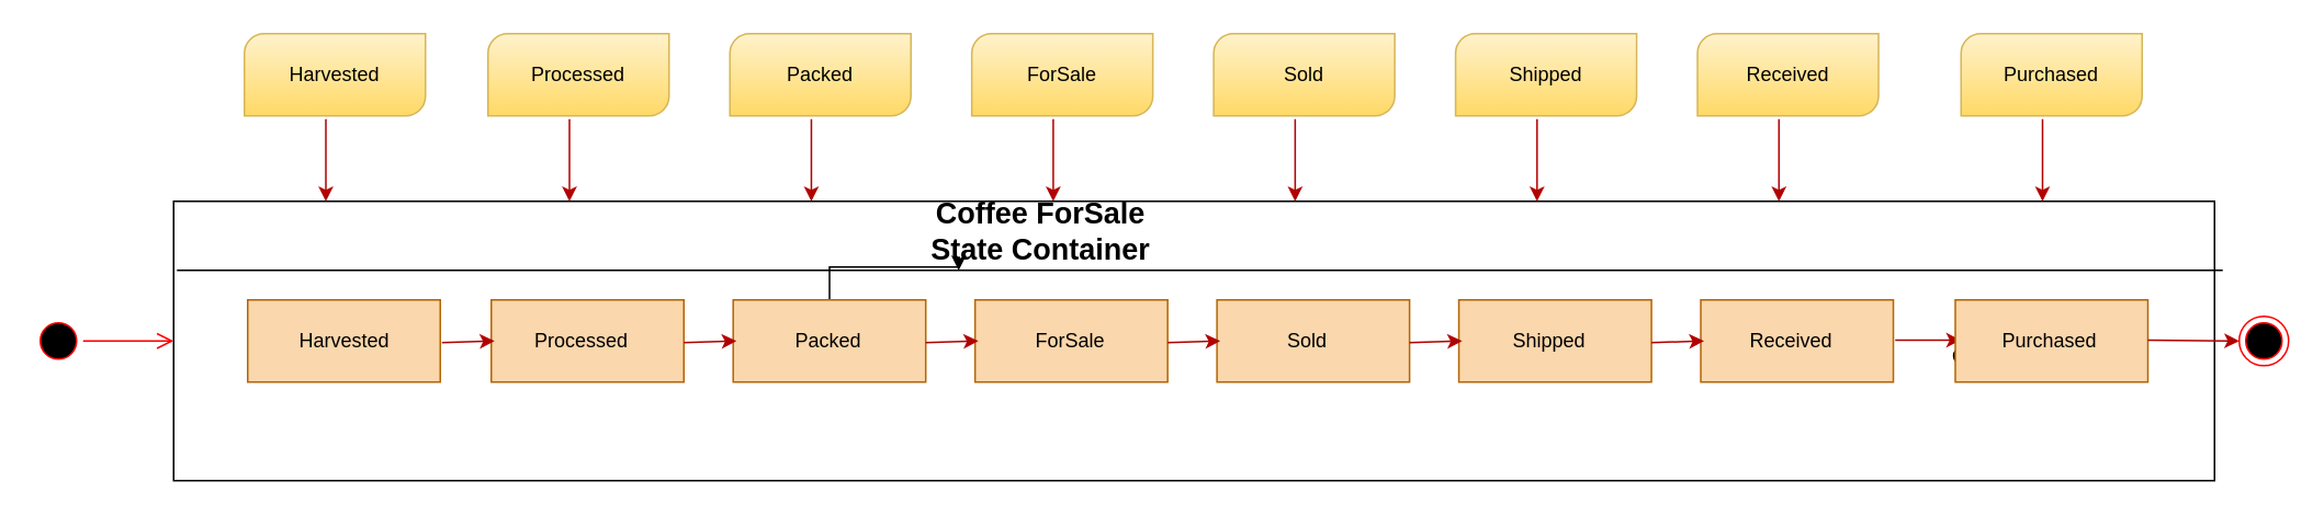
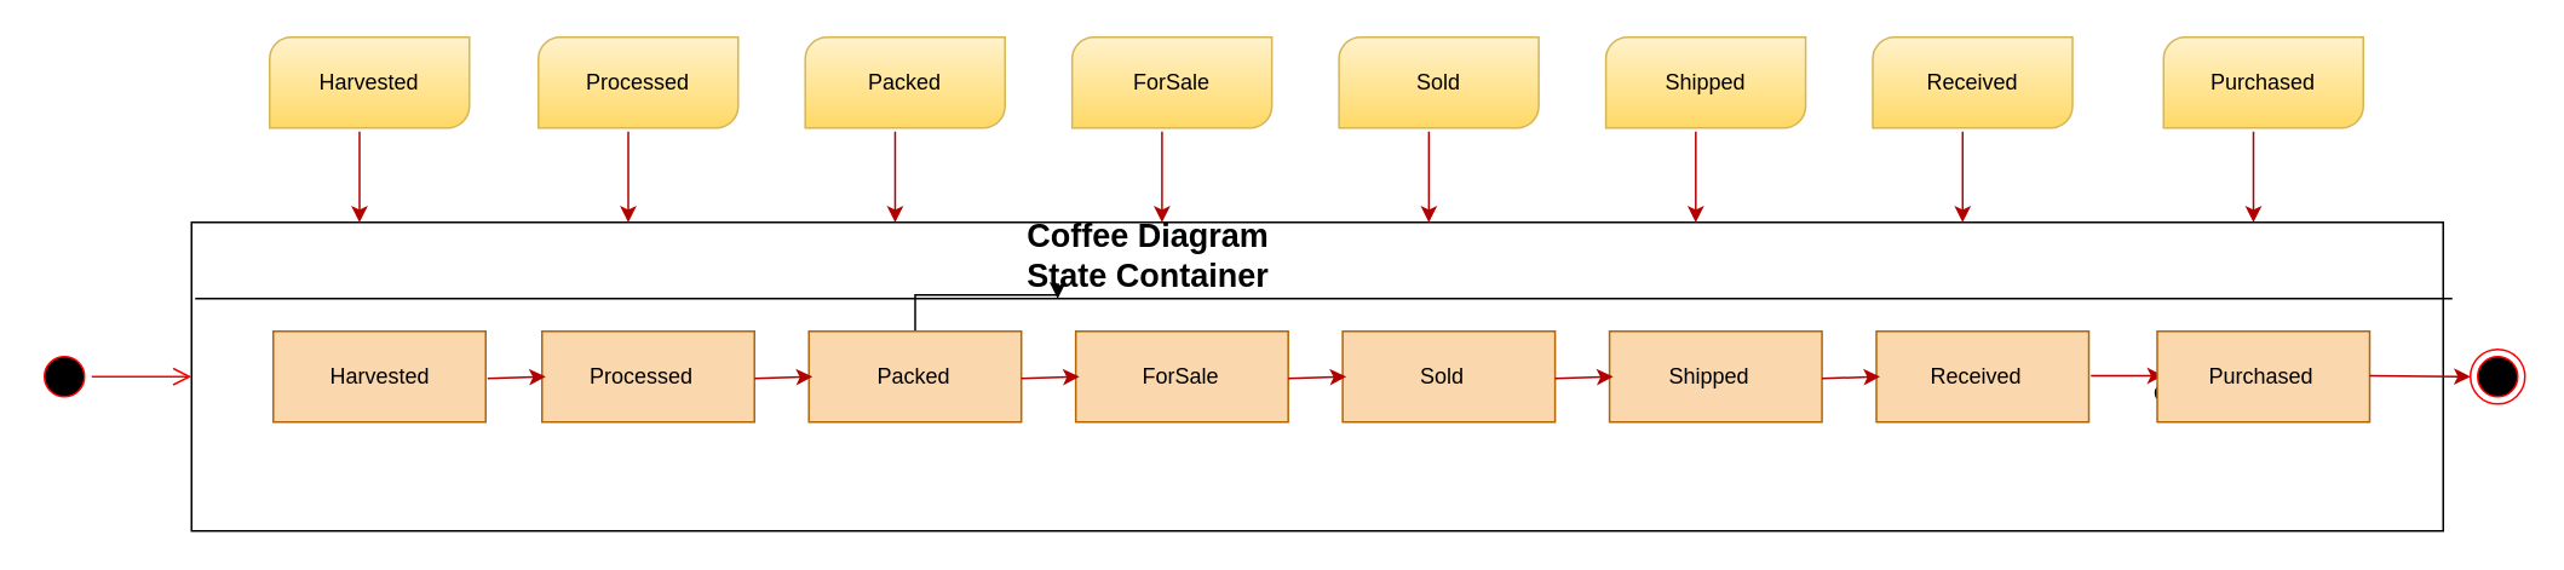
  <mxCell id="0" />
  <mxCell id="1" parent="0" />
  <mxCell id="2" value="" style="verticalLabelPosition=bottom;verticalAlign=top;html=1;shape=mxgraph.basic.rect;fillColor2=none;strokeWidth=1;size=20;indent=5;fillColor=none;" parent="1" vertex="1"><mxGeometry x="105" y="122" width="1240" height="170" as="geometry" /></mxCell>
  <mxCell id="3" value="" style="verticalLabelPosition=bottom;verticalAlign=top;html=1;shape=mxgraph.basic.rect;fillColor2=none;strokeWidth=1;size=20;indent=5;fillColor=#fad7ac;strokeColor=#b46504;" parent="1" vertex="1"><mxGeometry x="150" y="182" width="117" height="50" as="geometry" /></mxCell>
  <mxCell id="4" value="" style="verticalLabelPosition=bottom;verticalAlign=top;html=1;shape=mxgraph.basic.diag_round_rect;dx=6;gradientColor=#ffd966;fillColor=#fff2cc;strokeColor=#d6b656;" parent="1" vertex="1"><mxGeometry x="148" y="20" width="110" height="50" as="geometry" /></mxCell>
  <mxCell id="5" value="" style="endArrow=classic;html=1;fillColor=#e51400;strokeColor=#B20000;" parent="1" edge="1"><mxGeometry width="50" height="50" relative="1" as="geometry"><mxPoint x="197.5" y="72" as="sourcePoint" /><mxPoint x="197.5" y="122" as="targetPoint" /></mxGeometry></mxCell>
  <mxCell id="6" value="" style="verticalLabelPosition=bottom;verticalAlign=top;html=1;shape=mxgraph.basic.rect;fillColor2=none;strokeWidth=1;size=20;indent=5;fillColor=#fad7ac;strokeColor=#b46504;" parent="1" vertex="1"><mxGeometry x="298" y="182" width="117" height="50" as="geometry" /></mxCell>
  <mxCell id="7" value="" style="verticalLabelPosition=bottom;verticalAlign=top;html=1;shape=mxgraph.basic.diag_round_rect;dx=6;gradientColor=#ffd966;fillColor=#fff2cc;strokeColor=#d6b656;" parent="1" vertex="1"><mxGeometry x="296" y="20" width="110" height="50" as="geometry" /></mxCell>
  <mxCell id="8" value="" style="endArrow=classic;html=1;fillColor=#e51400;strokeColor=#B20000;" parent="1" edge="1"><mxGeometry width="50" height="50" relative="1" as="geometry"><mxPoint x="345.5" y="72" as="sourcePoint" /><mxPoint x="345.5" y="122" as="targetPoint" /></mxGeometry></mxCell>
  <mxCell id="9" value="" style="endArrow=classic;html=1;exitX=1.043;exitY=0.52;exitDx=0;exitDy=0;exitPerimeter=0;fillColor=#e51400;strokeColor=#B20000;" parent="1" edge="1"><mxGeometry width="50" height="50" relative="1" as="geometry"><mxPoint x="268.031" y="208" as="sourcePoint" /><mxPoint x="300" y="207" as="targetPoint" /></mxGeometry></mxCell>
  <mxCell id="10" value="Harvested" style="text;html=1;strokeColor=none;fillColor=none;align=center;verticalAlign=middle;whiteSpace=wrap;rounded=0;" parent="1" vertex="1"><mxGeometry x="188.5" y="197" width="40" height="20" as="geometry" /></mxCell>
  <mxCell id="11" value="Processed" style="text;html=1;strokeColor=none;fillColor=none;align=center;verticalAlign=middle;whiteSpace=wrap;rounded=0;" parent="1" vertex="1"><mxGeometry x="333" y="197" width="40" height="20" as="geometry" /></mxCell>
  <mxCell id="12" value="Harvested" style="text;html=1;strokeColor=none;fillColor=none;align=center;verticalAlign=middle;whiteSpace=wrap;rounded=0;" parent="1" vertex="1"><mxGeometry x="183" y="35" width="40" height="20" as="geometry" /></mxCell>
  <mxCell id="13" value="Processed" style="text;html=1;strokeColor=none;fillColor=none;align=center;verticalAlign=middle;whiteSpace=wrap;rounded=0;" parent="1" vertex="1"><mxGeometry x="331" y="35" width="40" height="20" as="geometry" /></mxCell>
  <mxCell id="14" value="" style="edgeStyle=orthogonalEdgeStyle;rounded=0;orthogonalLoop=1;jettySize=auto;html=1;" edge="1" parent="1" source="15" target="45"><mxGeometry relative="1" as="geometry" /></mxCell>
  <mxCell id="15" value="" style="verticalLabelPosition=bottom;verticalAlign=top;html=1;shape=mxgraph.basic.rect;fillColor2=none;strokeWidth=1;size=20;indent=5;fillColor=#fad7ac;strokeColor=#b46504;" parent="1" vertex="1"><mxGeometry x="444.97" y="182" width="117" height="50" as="geometry" /></mxCell>
  <mxCell id="16" value="" style="verticalLabelPosition=bottom;verticalAlign=top;html=1;shape=mxgraph.basic.diag_round_rect;dx=6;gradientColor=#ffd966;fillColor=#fff2cc;strokeColor=#d6b656;" parent="1" vertex="1"><mxGeometry x="442.97" y="20" width="110" height="50" as="geometry" /></mxCell>
  <mxCell id="17" value="" style="endArrow=classic;html=1;fillColor=#e51400;strokeColor=#B20000;" parent="1" edge="1"><mxGeometry width="50" height="50" relative="1" as="geometry"><mxPoint x="492.47" y="72" as="sourcePoint" /><mxPoint x="492.47" y="122" as="targetPoint" /></mxGeometry></mxCell>
  <mxCell id="18" value="" style="endArrow=classic;html=1;exitX=1.043;exitY=0.52;exitDx=0;exitDy=0;exitPerimeter=0;fillColor=#e51400;strokeColor=#B20000;" parent="1" edge="1"><mxGeometry width="50" height="50" relative="1" as="geometry"><mxPoint x="415.001" y="208" as="sourcePoint" /><mxPoint x="446.97" y="207" as="targetPoint" /></mxGeometry></mxCell>
  <mxCell id="19" value="Packed" style="text;html=1;strokeColor=none;fillColor=none;align=center;verticalAlign=middle;whiteSpace=wrap;rounded=0;" parent="1" vertex="1"><mxGeometry x="483.47" y="197" width="40" height="20" as="geometry" /></mxCell>
  <mxCell id="20" value="Packed" style="text;html=1;strokeColor=none;fillColor=none;align=center;verticalAlign=middle;whiteSpace=wrap;rounded=0;" parent="1" vertex="1"><mxGeometry x="477.97" y="35" width="40" height="20" as="geometry" /></mxCell>
  <mxCell id="21" value="" style="verticalLabelPosition=bottom;verticalAlign=top;html=1;shape=mxgraph.basic.rect;fillColor2=none;strokeWidth=1;size=20;indent=5;fillColor=#fad7ac;strokeColor=#b46504;" parent="1" vertex="1"><mxGeometry x="591.94" y="182" width="117" height="50" as="geometry" /></mxCell>
  <mxCell id="22" value="" style="verticalLabelPosition=bottom;verticalAlign=top;html=1;shape=mxgraph.basic.diag_round_rect;dx=6;gradientColor=#ffd966;fillColor=#fff2cc;strokeColor=#d6b656;" parent="1" vertex="1"><mxGeometry x="589.94" y="20" width="110" height="50" as="geometry" /></mxCell>
  <mxCell id="23" value="" style="endArrow=classic;html=1;fillColor=#e51400;strokeColor=#B20000;" parent="1" edge="1"><mxGeometry width="50" height="50" relative="1" as="geometry"><mxPoint x="639.44" y="72" as="sourcePoint" /><mxPoint x="639.44" y="122" as="targetPoint" /></mxGeometry></mxCell>
  <mxCell id="24" value="" style="endArrow=classic;html=1;exitX=1.043;exitY=0.52;exitDx=0;exitDy=0;exitPerimeter=0;fillColor=#e51400;strokeColor=#B20000;" parent="1" edge="1"><mxGeometry width="50" height="50" relative="1" as="geometry"><mxPoint x="561.971" y="208" as="sourcePoint" /><mxPoint x="593.94" y="207" as="targetPoint" /></mxGeometry></mxCell>
  <mxCell id="25" value="ForSale" style="text;html=1;strokeColor=none;fillColor=none;align=center;verticalAlign=middle;whiteSpace=wrap;rounded=0;" parent="1" vertex="1"><mxGeometry x="630.44" y="197" width="40" height="20" as="geometry" /></mxCell>
  <mxCell id="26" value="ForSale" style="text;html=1;strokeColor=none;fillColor=none;align=center;verticalAlign=middle;whiteSpace=wrap;rounded=0;" parent="1" vertex="1"><mxGeometry x="624.94" y="35" width="40" height="20" as="geometry" /></mxCell>
  <mxCell id="27" value="" style="verticalLabelPosition=bottom;verticalAlign=top;html=1;shape=mxgraph.basic.rect;fillColor2=none;strokeWidth=1;size=20;indent=5;fillColor=#fad7ac;strokeColor=#b46504;" parent="1" vertex="1"><mxGeometry x="738.91" y="182" width="117" height="50" as="geometry" /></mxCell>
  <mxCell id="28" value="" style="verticalLabelPosition=bottom;verticalAlign=top;html=1;shape=mxgraph.basic.diag_round_rect;dx=6;gradientColor=#ffd966;fillColor=#fff2cc;strokeColor=#d6b656;" parent="1" vertex="1"><mxGeometry x="736.91" y="20" width="110" height="50" as="geometry" /></mxCell>
  <mxCell id="29" value="" style="endArrow=classic;html=1;fillColor=#e51400;strokeColor=#B20000;" parent="1" edge="1"><mxGeometry width="50" height="50" relative="1" as="geometry"><mxPoint x="786.41" y="72" as="sourcePoint" /><mxPoint x="786.41" y="122" as="targetPoint" /></mxGeometry></mxCell>
  <mxCell id="30" value="" style="endArrow=classic;html=1;exitX=1.043;exitY=0.52;exitDx=0;exitDy=0;exitPerimeter=0;fillColor=#e51400;strokeColor=#B20000;" parent="1" edge="1"><mxGeometry width="50" height="50" relative="1" as="geometry"><mxPoint x="708.941" y="208" as="sourcePoint" /><mxPoint x="740.91" y="207" as="targetPoint" /></mxGeometry></mxCell>
  <mxCell id="31" value="Sold" style="text;html=1;strokeColor=none;fillColor=none;align=center;verticalAlign=middle;whiteSpace=wrap;rounded=0;" parent="1" vertex="1"><mxGeometry x="773.91" y="197" width="40" height="20" as="geometry" /></mxCell>
  <mxCell id="32" value="Sold" style="text;html=1;strokeColor=none;fillColor=none;align=center;verticalAlign=middle;whiteSpace=wrap;rounded=0;" parent="1" vertex="1"><mxGeometry x="771.91" y="35" width="40" height="20" as="geometry" /></mxCell>
  <mxCell id="33" value="" style="verticalLabelPosition=bottom;verticalAlign=top;html=1;shape=mxgraph.basic.rect;fillColor2=none;strokeWidth=1;size=20;indent=5;fillColor=#fad7ac;strokeColor=#b46504;" parent="1" vertex="1"><mxGeometry x="885.88" y="182" width="117" height="50" as="geometry" /></mxCell>
  <mxCell id="34" value="" style="verticalLabelPosition=bottom;verticalAlign=top;html=1;shape=mxgraph.basic.diag_round_rect;dx=6;gradientColor=#ffd966;fillColor=#fff2cc;strokeColor=#d6b656;" parent="1" vertex="1"><mxGeometry x="883.88" y="20" width="110" height="50" as="geometry" /></mxCell>
  <mxCell id="35" value="" style="endArrow=classic;html=1;fillColor=#e51400;strokeColor=#B20000;" parent="1" edge="1"><mxGeometry width="50" height="50" relative="1" as="geometry"><mxPoint x="933.38" y="72" as="sourcePoint" /><mxPoint x="933.38" y="122" as="targetPoint" /></mxGeometry></mxCell>
  <mxCell id="36" value="" style="endArrow=classic;html=1;exitX=1.043;exitY=0.52;exitDx=0;exitDy=0;exitPerimeter=0;fillColor=#e51400;strokeColor=#B20000;" parent="1" edge="1"><mxGeometry width="50" height="50" relative="1" as="geometry"><mxPoint x="855.911" y="208" as="sourcePoint" /><mxPoint x="887.88" y="207" as="targetPoint" /></mxGeometry></mxCell>
  <mxCell id="37" value="Shipped" style="text;html=1;strokeColor=none;fillColor=none;align=center;verticalAlign=middle;whiteSpace=wrap;rounded=0;" parent="1" vertex="1"><mxGeometry x="920.88" y="197" width="40" height="20" as="geometry" /></mxCell>
  <mxCell id="38" value="Shipped" style="text;html=1;strokeColor=none;fillColor=none;align=center;verticalAlign=middle;whiteSpace=wrap;rounded=0;" parent="1" vertex="1"><mxGeometry x="918.88" y="35" width="40" height="20" as="geometry" /></mxCell>
  <mxCell id="39" value="" style="verticalLabelPosition=bottom;verticalAlign=top;html=1;shape=mxgraph.basic.rect;fillColor2=none;strokeWidth=1;size=20;indent=5;fillColor=#fad7ac;strokeColor=#b46504;" parent="1" vertex="1"><mxGeometry x="1032.85" y="182" width="117" height="50" as="geometry" /></mxCell>
  <mxCell id="40" value="" style="verticalLabelPosition=bottom;verticalAlign=top;html=1;shape=mxgraph.basic.diag_round_rect;dx=6;gradientColor=#ffd966;fillColor=#fff2cc;strokeColor=#d6b656;" parent="1" vertex="1"><mxGeometry x="1030.85" y="20" width="110" height="50" as="geometry" /></mxCell>
  <mxCell id="41" value="" style="endArrow=classic;html=1;fillColor=#e51400;strokeColor=#B20000;" parent="1" edge="1"><mxGeometry width="50" height="50" relative="1" as="geometry"><mxPoint x="1080.35" y="72" as="sourcePoint" /><mxPoint x="1080.35" y="122" as="targetPoint" /></mxGeometry></mxCell>
  <mxCell id="42" value="" style="endArrow=classic;html=1;exitX=1.043;exitY=0.52;exitDx=0;exitDy=0;exitPerimeter=0;fillColor=#e51400;strokeColor=#B20000;" parent="1" edge="1"><mxGeometry width="50" height="50" relative="1" as="geometry"><mxPoint x="1002.881" y="208" as="sourcePoint" /><mxPoint x="1034.85" y="207" as="targetPoint" /></mxGeometry></mxCell>
  <mxCell id="43" value="Received" style="text;html=1;strokeColor=none;fillColor=none;align=center;verticalAlign=middle;whiteSpace=wrap;rounded=0;" parent="1" vertex="1"><mxGeometry x="1067.85" y="197" width="40" height="20" as="geometry" /></mxCell>
  <mxCell id="44" value="Received" style="text;html=1;strokeColor=none;fillColor=none;align=center;verticalAlign=middle;whiteSpace=wrap;rounded=0;" parent="1" vertex="1"><mxGeometry x="1065.85" y="35" width="40" height="20" as="geometry" /></mxCell>
  <mxCell id="45" value="" style="line;strokeWidth=1;rotatable=0;dashed=0;labelPosition=right;align=left;verticalAlign=middle;spacingTop=0;spacingLeft=6;points=[];portConstraint=eastwest;fillColor=none;" parent="1" vertex="1"><mxGeometry x="107" y="159" width="1243" height="10" as="geometry" /></mxCell>
- <mxCell id="46" value="Coffee ForSale State Container" style="text;html=1;strokeColor=none;fillColor=none;align=center;verticalAlign=middle;whiteSpace=wrap;rounded=0;fontStyle=1;fontSize=18;" parent="1" vertex="1"><mxGeometry x="561.97" y="131" width="140" height="20" as="geometry" /></mxCell>
+ <mxCell id="46" value="Coffee Diagram State Container" style="text;html=1;strokeColor=none;fillColor=none;align=center;verticalAlign=middle;whiteSpace=wrap;rounded=0;fontStyle=1;fontSize=18;" parent="1" vertex="1"><mxGeometry x="561.97" y="131" width="140" height="20" as="geometry" /></mxCell>
  <mxCell id="47" value="" style="ellipse;whiteSpace=wrap;html=1;aspect=fixed;fontSize=18;fillColor=#00000;" parent="1" vertex="1"><mxGeometry x="1186.5" y="211" width="10" height="10" as="geometry" /></mxCell>
  <mxCell id="48" value="" style="endArrow=classic;html=1;fontSize=18;fillColor=#e51400;strokeColor=#B20000;" parent="1" edge="1"><mxGeometry width="50" height="50" relative="1" as="geometry"><mxPoint x="1151" y="206.5" as="sourcePoint" /><mxPoint x="1191" y="206.5" as="targetPoint" /></mxGeometry></mxCell>
  <mxCell id="49" value="" style="verticalLabelPosition=bottom;verticalAlign=top;html=1;shape=mxgraph.basic.rect;fillColor2=none;strokeWidth=1;size=20;indent=5;fillColor=#fad7ac;strokeColor=#b46504;" parent="1" vertex="1"><mxGeometry x="1187.5" y="182" width="117" height="50" as="geometry" /></mxCell>
  <mxCell id="50" value="" style="verticalLabelPosition=bottom;verticalAlign=top;html=1;shape=mxgraph.basic.diag_round_rect;dx=6;gradientColor=#ffd966;fillColor=#fff2cc;strokeColor=#d6b656;" parent="1" vertex="1"><mxGeometry x="1191" y="20" width="110" height="50" as="geometry" /></mxCell>
  <mxCell id="51" value="" style="endArrow=classic;html=1;fillColor=#e51400;strokeColor=#B20000;" parent="1" edge="1"><mxGeometry width="50" height="50" relative="1" as="geometry"><mxPoint x="1240.5" y="72" as="sourcePoint" /><mxPoint x="1240.5" y="122" as="targetPoint" /></mxGeometry></mxCell>
  <mxCell id="52" value="Purchased" style="text;html=1;strokeColor=none;fillColor=none;align=center;verticalAlign=middle;whiteSpace=wrap;rounded=0;" parent="1" vertex="1"><mxGeometry x="1223.5" y="197" width="42" height="20" as="geometry" /></mxCell>
  <mxCell id="53" value="Purchased" style="text;html=1;strokeColor=none;fillColor=none;align=center;verticalAlign=middle;whiteSpace=wrap;rounded=0;" parent="1" vertex="1"><mxGeometry x="1226" y="35" width="40" height="20" as="geometry" /></mxCell>
  <mxCell id="54" value="" style="endArrow=classic;html=1;fontSize=18;entryX=0;entryY=0.5;entryDx=0;entryDy=0;fillColor=#e51400;strokeColor=#B20000;" parent="1" edge="1" target="57"><mxGeometry width="50" height="50" relative="1" as="geometry"><mxPoint x="1304.5" y="206.5" as="sourcePoint" /><mxPoint x="1324.35" y="206.5" as="targetPoint" /></mxGeometry></mxCell>
  <mxCell id="55" value="" style="ellipse;html=1;shape=startState;fillColor=#000000;strokeColor=#ff0000;" vertex="1" parent="1"><mxGeometry x="20" y="192" width="30" height="30" as="geometry" /></mxCell>
  <mxCell id="56" value="" style="edgeStyle=orthogonalEdgeStyle;html=1;verticalAlign=bottom;endArrow=open;endSize=8;strokeColor=#ff0000;" edge="1" source="55" parent="1" target="2"><mxGeometry relative="1" as="geometry"><mxPoint x="45" y="344" as="targetPoint" /></mxGeometry></mxCell>
  <mxCell id="57" value="" style="ellipse;html=1;shape=endState;fillColor=#000000;strokeColor=#ff0000;" vertex="1" parent="1"><mxGeometry x="1360" y="192" width="30" height="30" as="geometry" /></mxCell>
